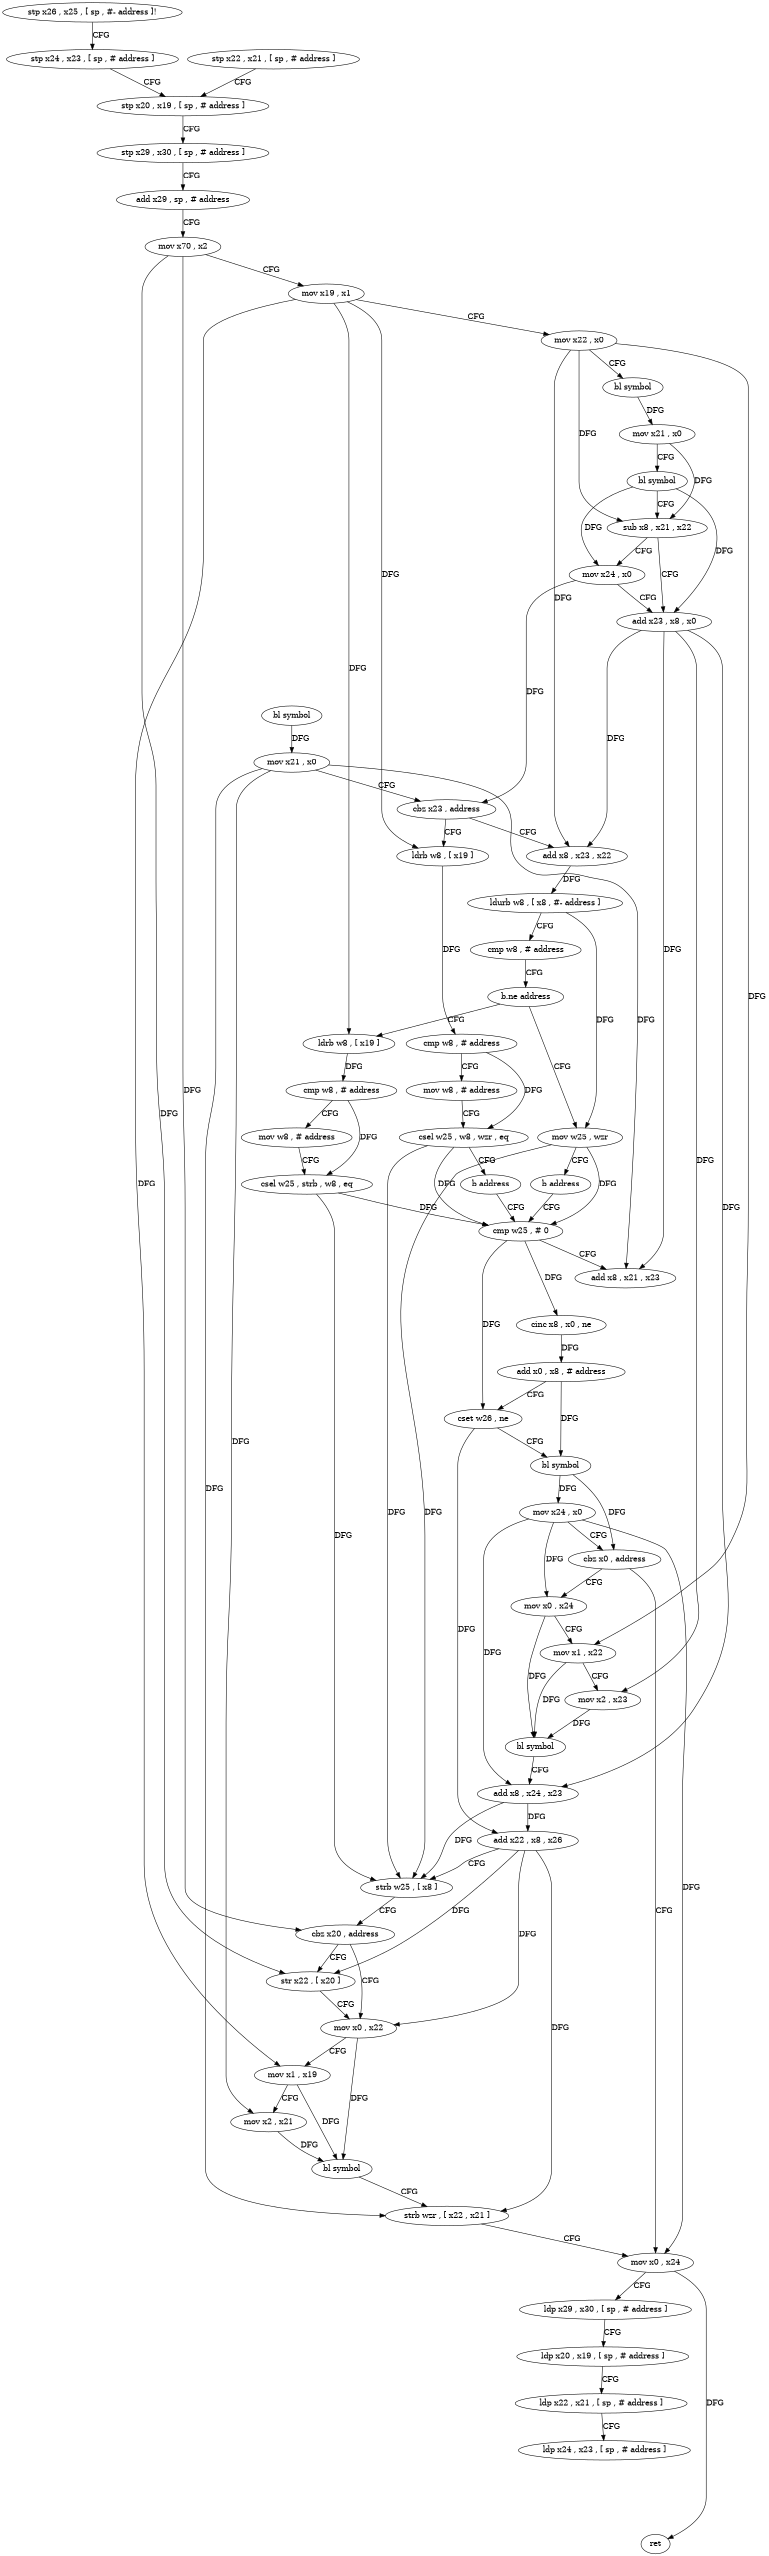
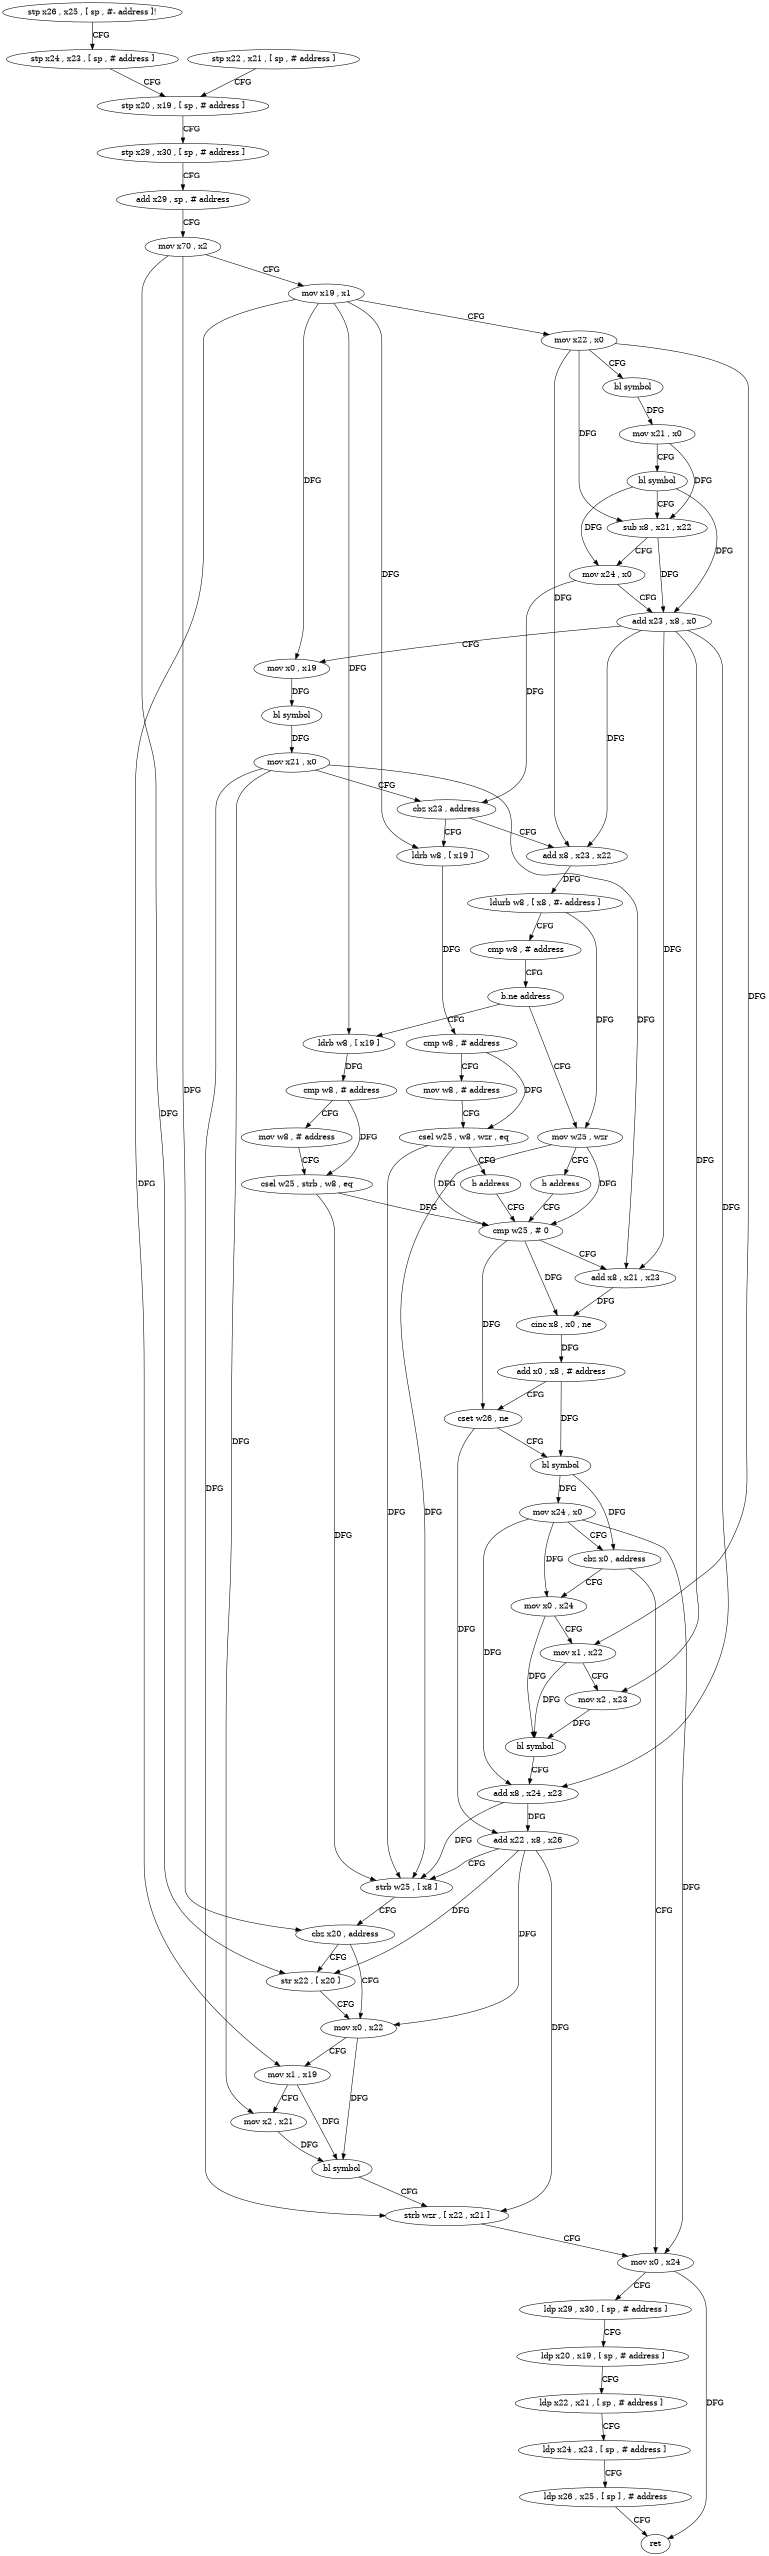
  digraph {
    n1 [label="stp x26 , x25 , [ sp , #- address ]!"]
    n2 [label="stp x24 , x23 , [ sp , # address ]"]
    n3 [label="stp x20 , x19 , [ sp , # address ]"]
    n4 [label="stp x22 , x21 , [ sp , # address ]"]
    n5 [label="stp x29 , x30 , [ sp , # address ]"]
    n6 [label="add x29 , sp , # address"]
    n7 [label="mov x70 , x2"]
    n8 [label="mov x19 , x1"]
    n9 [label="cbz x20 , address"]
    n10 [label="str x22 , [ x20 ]"]
    n11 [label="mov x22 , x0"]
+   n12 [label="mov x0 , x19"]
    n13 [label="ldrb w8 , [ x19 ]"]
    n14 [label="ldrb w8 , [ x19 ]"]
    n15 [label="mov x1 , x19"]
    n16 [label="mov x0 , x22"]
    n17 [label="bl symbol"]
    n18 [label="sub x8 , x21 , x22"]
    n19 [label="add x8 , x23 , x22"]
    n20 [label="mov x1 , x22"]
    n21 [label="bl symbol"]
    n22 [label="cmp w8 , # address"]
    n23 [label="cmp w8 , # address"]
    n24 [label="mov x2 , x21"]
    n25 [label="bl symbol"]
    n26 [label="mov x21 , x0"]
    n27 [label="mov x24 , x0"]
    n28 [label="add x23 , x8 , x0"]
    n29 [label="ldurb w8 , [ x8 , #- address ]"]
    n30 [label="mov x2 , x23"]
    n31 [label="bl symbol"]
    n32 [label="bl symbol"]
    n33 [label="cbz x23 , address"]
    n34 [label="add x8 , x21 , x23"]
    n35 [label="add x8 , x24 , x23"]
    n36 [label="cinc x8 , x0 , ne"]
    n37 [label="strb w25 , [ x8 ]"]
    n38 [label="add x22 , x8 , x26"]
    n39 [label="mov x21 , x0"]
    n40 [label="strb wzr , [ x22 , x21 ]"]
    n41 [label="mov x0 , x24"]
    n42 [label="mov w8 , # address"]
    n43 [label="csel w25 , w8 , wzr , eq"]
    n44 [label="cmp w8 , # address"]
    n45 [label="mov w25 , wzr"]
    n46 [label="b address"]
    n47 [label="cmp w25 , # 0"]
    n48 [label="cset w26 , ne"]
    n49 [label="add x0 , x8 , # address"]
    n50 [label="bl symbol"]
    n51 [label="b.ne address"]
    n52 [label="b address"]
    n53 [label="mov w8 , # address"]
    n54 [label="csel w25 , strb , w8 , eq"]
    n55 [label="mov x24 , x0"]
    n56 [label="cbz x0 , address"]
    n57 [label="mov x0 , x24"]
    n58 [label="ldp x29 , x30 , [ sp , # address ]"]
    n59 [label=ret]
    n60 [label="ldp x20 , x19 , [ sp , # address ]"]
    n61 [label="ldp x22 , x21 , [ sp , # address ]"]
    n62 [label="ldp x24 , x23 , [ sp , # address ]"]
+   n63 [label="ldp x26 , x25 , [ sp ] , # address"]
    n1 -> n2 [label=CFG]
    n2 -> n3 [label=CFG]
    n3 -> n5 [label=CFG]
    n4 -> n3 [label=CFG]
    n5 -> n6 [label=CFG]
    n6 -> n7 [label=CFG]
    n7 -> n8 [label=CFG]
    n7 -> n9 [label=DFG]
    n7 -> n10 [label=DFG]
    n8 -> n11 [label=CFG]
+   n8 -> n12 [label=DFG]
    n8 -> n13 [label=DFG]
    n8 -> n14 [label=DFG]
    n8 -> n15 [label=DFG]
    n9 -> n10 [label=CFG]
    n9 -> n16 [label=CFG]
    n10 -> n16 [label=CFG]
    n11 -> n17 [label=CFG]
    n11 -> n18 [label=DFG]
    n11 -> n19 [label=DFG]
    n11 -> n20 [label=DFG]
+   n12 -> n21 [label=DFG]
    n13 -> n22 [label=DFG]
    n14 -> n23 [label=DFG]
    n15 -> n24 [label=CFG]
    n15 -> n25 [label=DFG]
    n16 -> n15 [label=CFG]
    n16 -> n25 [label=DFG]
    n17 -> n26 [label=DFG]
    n18 -> n27 [label=CFG]
-   n18 -> n28 [label=CFG]
+   n18 -> n28 [label=DFG]
    n19 -> n29 [label=DFG]
    n20 -> n30 [label=CFG]
    n20 -> n31 [label=DFG]
    n21 -> n39 [label=DFG]
    n22 -> n42 [label=CFG]
    n22 -> n43 [label=DFG]
    n23 -> n53 [label=CFG]
    n23 -> n54 [label=DFG]
    n24 -> n25 [label=DFG]
    n25 -> n40 [label=CFG]
    n26 -> n18 [label=DFG]
    n26 -> n32 [label=CFG]
    n27 -> n28 [label=CFG]
    n27 -> n33 [label=DFG]
+   n28 -> n12 [label=CFG]
    n28 -> n19 [label=DFG]
    n28 -> n30 [label=DFG]
    n28 -> n34 [label=DFG]
    n28 -> n35 [label=DFG]
    n29 -> n44 [label=CFG]
    n29 -> n45 [label=DFG]
    n30 -> n31 [label=DFG]
    n31 -> n35 [label=CFG]
    n32 -> n18 [label=CFG]
    n32 -> n27 [label=DFG]
    n32 -> n28 [label=DFG]
    n33 -> n13 [label=CFG]
    n33 -> n19 [label=CFG]
+   n34 -> n36 [label=DFG]
    n35 -> n37 [label=DFG]
    n35 -> n38 [label=DFG]
    n36 -> n49 [label=DFG]
    n37 -> n9 [label=CFG]
    n38 -> n10 [label=DFG]
    n38 -> n16 [label=DFG]
    n38 -> n37 [label=CFG]
    n38 -> n40 [label=DFG]
    n39 -> n24 [label=DFG]
    n39 -> n33 [label=CFG]
    n39 -> n34 [label=DFG]
    n39 -> n40 [label=DFG]
    n40 -> n41 [label=CFG]
    n41 -> n58 [label=CFG]
    n41 -> n59 [label=DFG]
    n42 -> n43 [label=CFG]
    n43 -> n37 [label=DFG]
    n43 -> n46 [label=CFG]
    n43 -> n47 [label=DFG]
    n44 -> n51 [label=CFG]
    n45 -> n37 [label=DFG]
    n45 -> n47 [label=DFG]
    n45 -> n52 [label=CFG]
    n46 -> n47 [label=CFG]
    n47 -> n34 [label=CFG]
    n47 -> n36 [label=DFG]
    n47 -> n48 [label=DFG]
    n48 -> n38 [label=DFG]
    n48 -> n50 [label=CFG]
    n49 -> n48 [label=CFG]
    n49 -> n50 [label=DFG]
    n50 -> n55 [label=DFG]
    n50 -> n56 [label=DFG]
    n51 -> n14 [label=CFG]
    n51 -> n45 [label=CFG]
    n52 -> n47 [label=CFG]
    n53 -> n54 [label=CFG]
    n54 -> n37 [label=DFG]
    n54 -> n47 [label=DFG]
    n55 -> n35 [label=DFG]
    n55 -> n41 [label=DFG]
    n55 -> n56 [label=CFG]
    n55 -> n57 [label=DFG]
    n56 -> n41 [label=CFG]
    n56 -> n57 [label=CFG]
    n57 -> n20 [label=CFG]
    n57 -> n31 [label=DFG]
    n58 -> n60 [label=CFG]
    n60 -> n61 [label=CFG]
    n61 -> n62 [label=CFG]
+   n62 -> n63 [label=CFG]
+   n63 -> n59 [label=CFG]
  }
